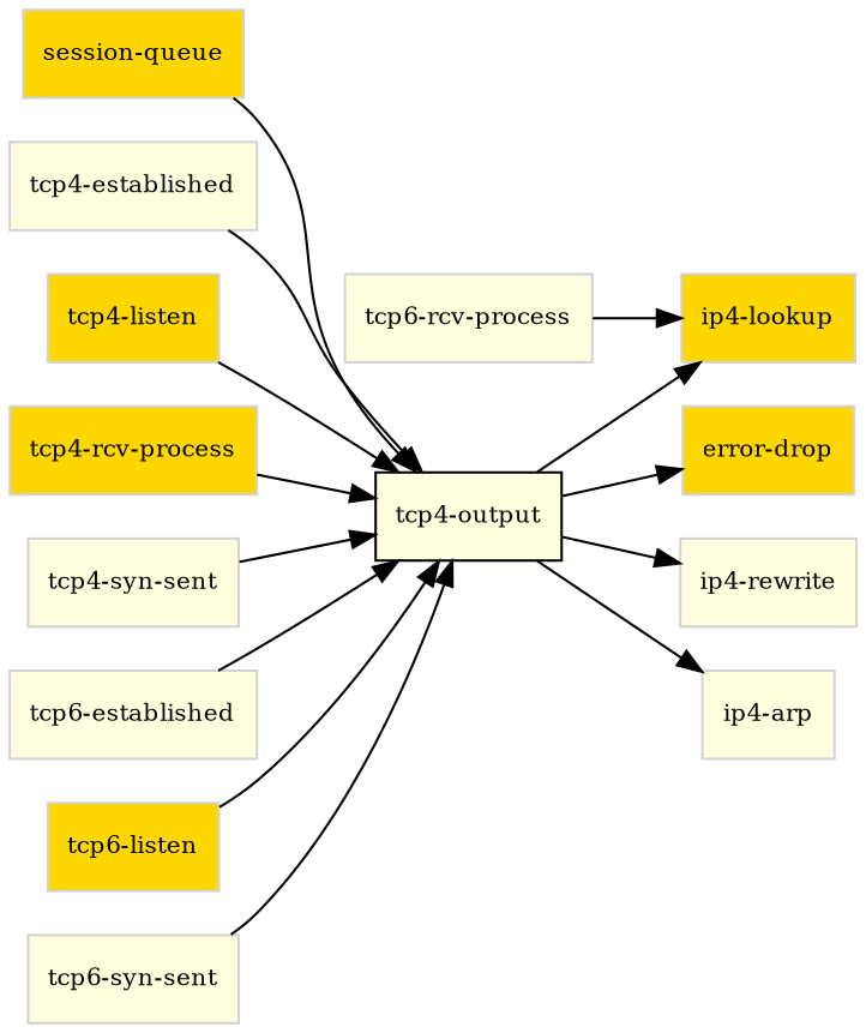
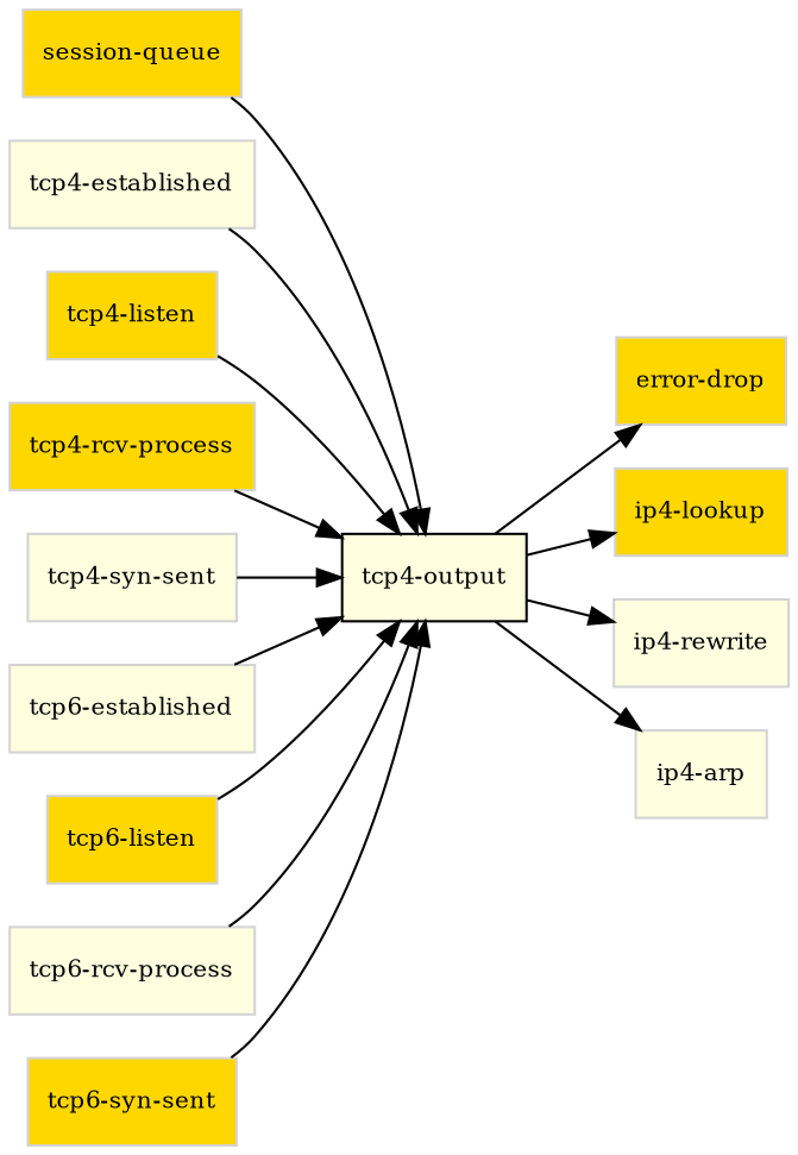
  digraph {
    rankdir=LR
    node [color=lightgray fillcolor=lightyellow fontcolor=black fontsize=10 shape=box style=filled]
    edge [fontsize=8]
    "tcp4-output" [color=black]
    "error-drop" [fillcolor=gold]
    "ip4-lookup" [fillcolor=gold]
    "ip4-rewrite"
    "ip4-arp"
    "session-queue" [fillcolor=gold]
    "tcp4-established"
    "tcp4-listen" [fillcolor=gold]
    "tcp4-rcv-process" [fillcolor=gold]
    "tcp4-syn-sent"
    "tcp6-established"
    "tcp6-listen" [fillcolor=gold]
    "tcp6-rcv-process"
-   "tcp6-syn-sent"
+   "tcp6-syn-sent" [fillcolor=gold]
    "tcp4-output" -> "error-drop"
    "tcp4-output" -> "ip4-lookup"
    "tcp4-output" -> "ip4-rewrite"
    "tcp4-output" -> "ip4-arp"
    "session-queue" -> "tcp4-output"
    "tcp4-established" -> "tcp4-output"
    "tcp4-listen" -> "tcp4-output"
    "tcp4-rcv-process" -> "tcp4-output"
    "tcp4-syn-sent" -> "tcp4-output"
    "tcp6-established" -> "tcp4-output"
    "tcp6-listen" -> "tcp4-output"
-   "tcp6-rcv-process" -> "ip4-lookup"
+   "tcp6-rcv-process" -> "tcp4-output"
    "tcp6-syn-sent" -> "tcp4-output"
  }
